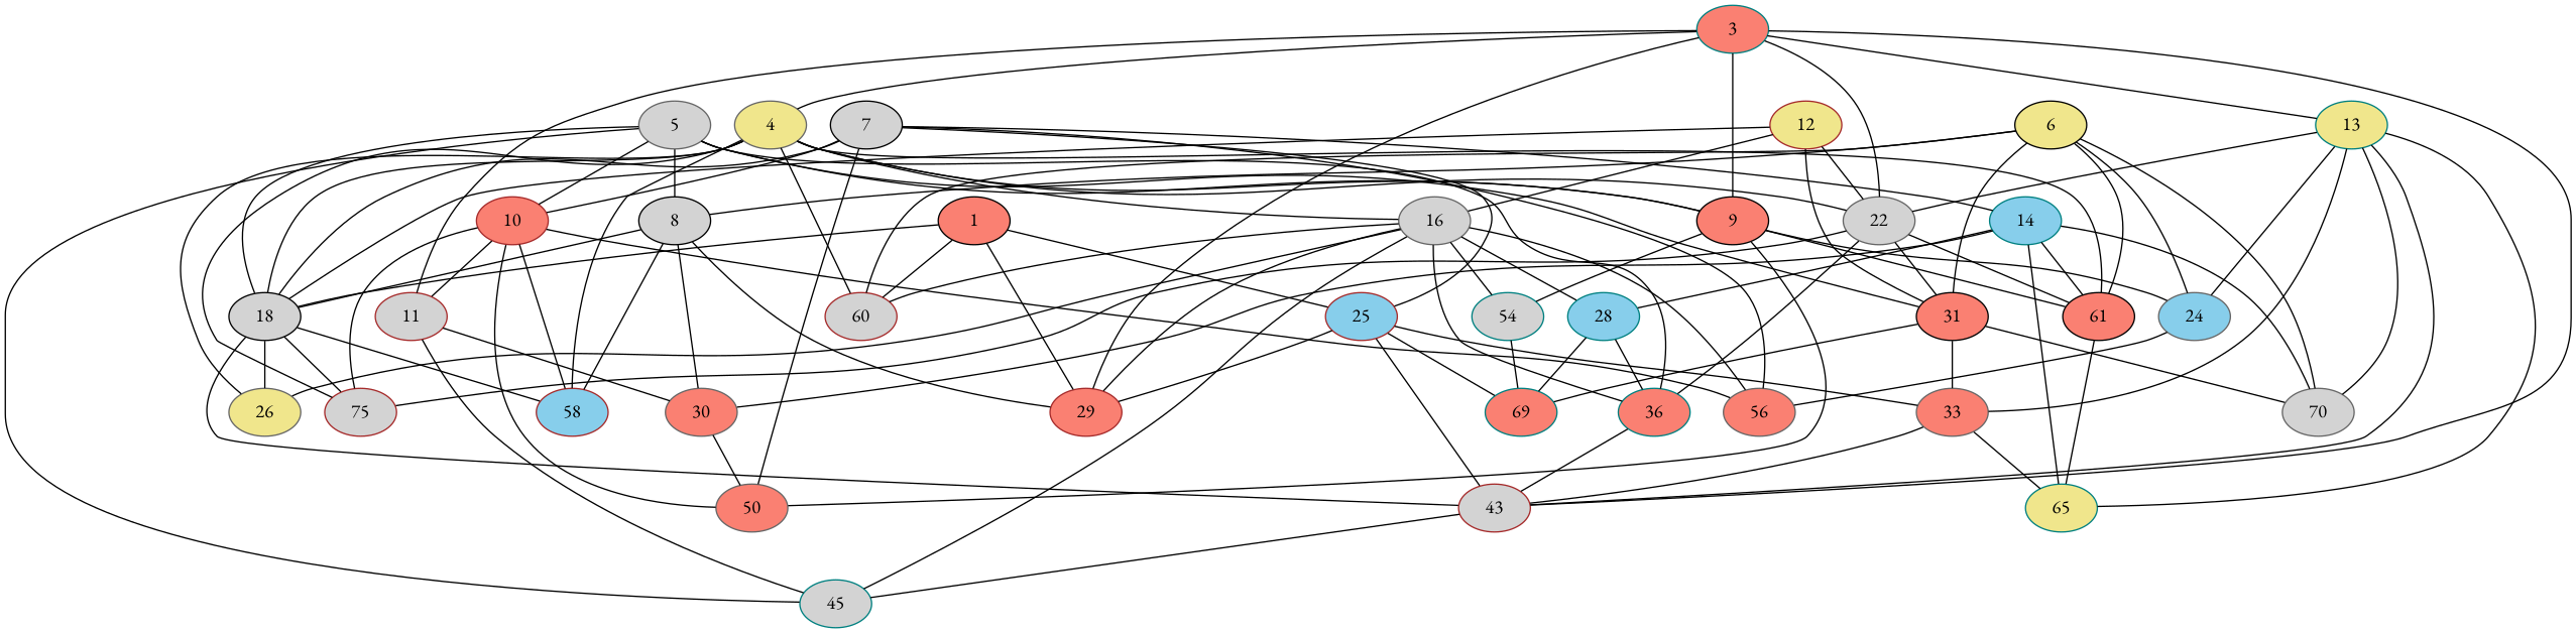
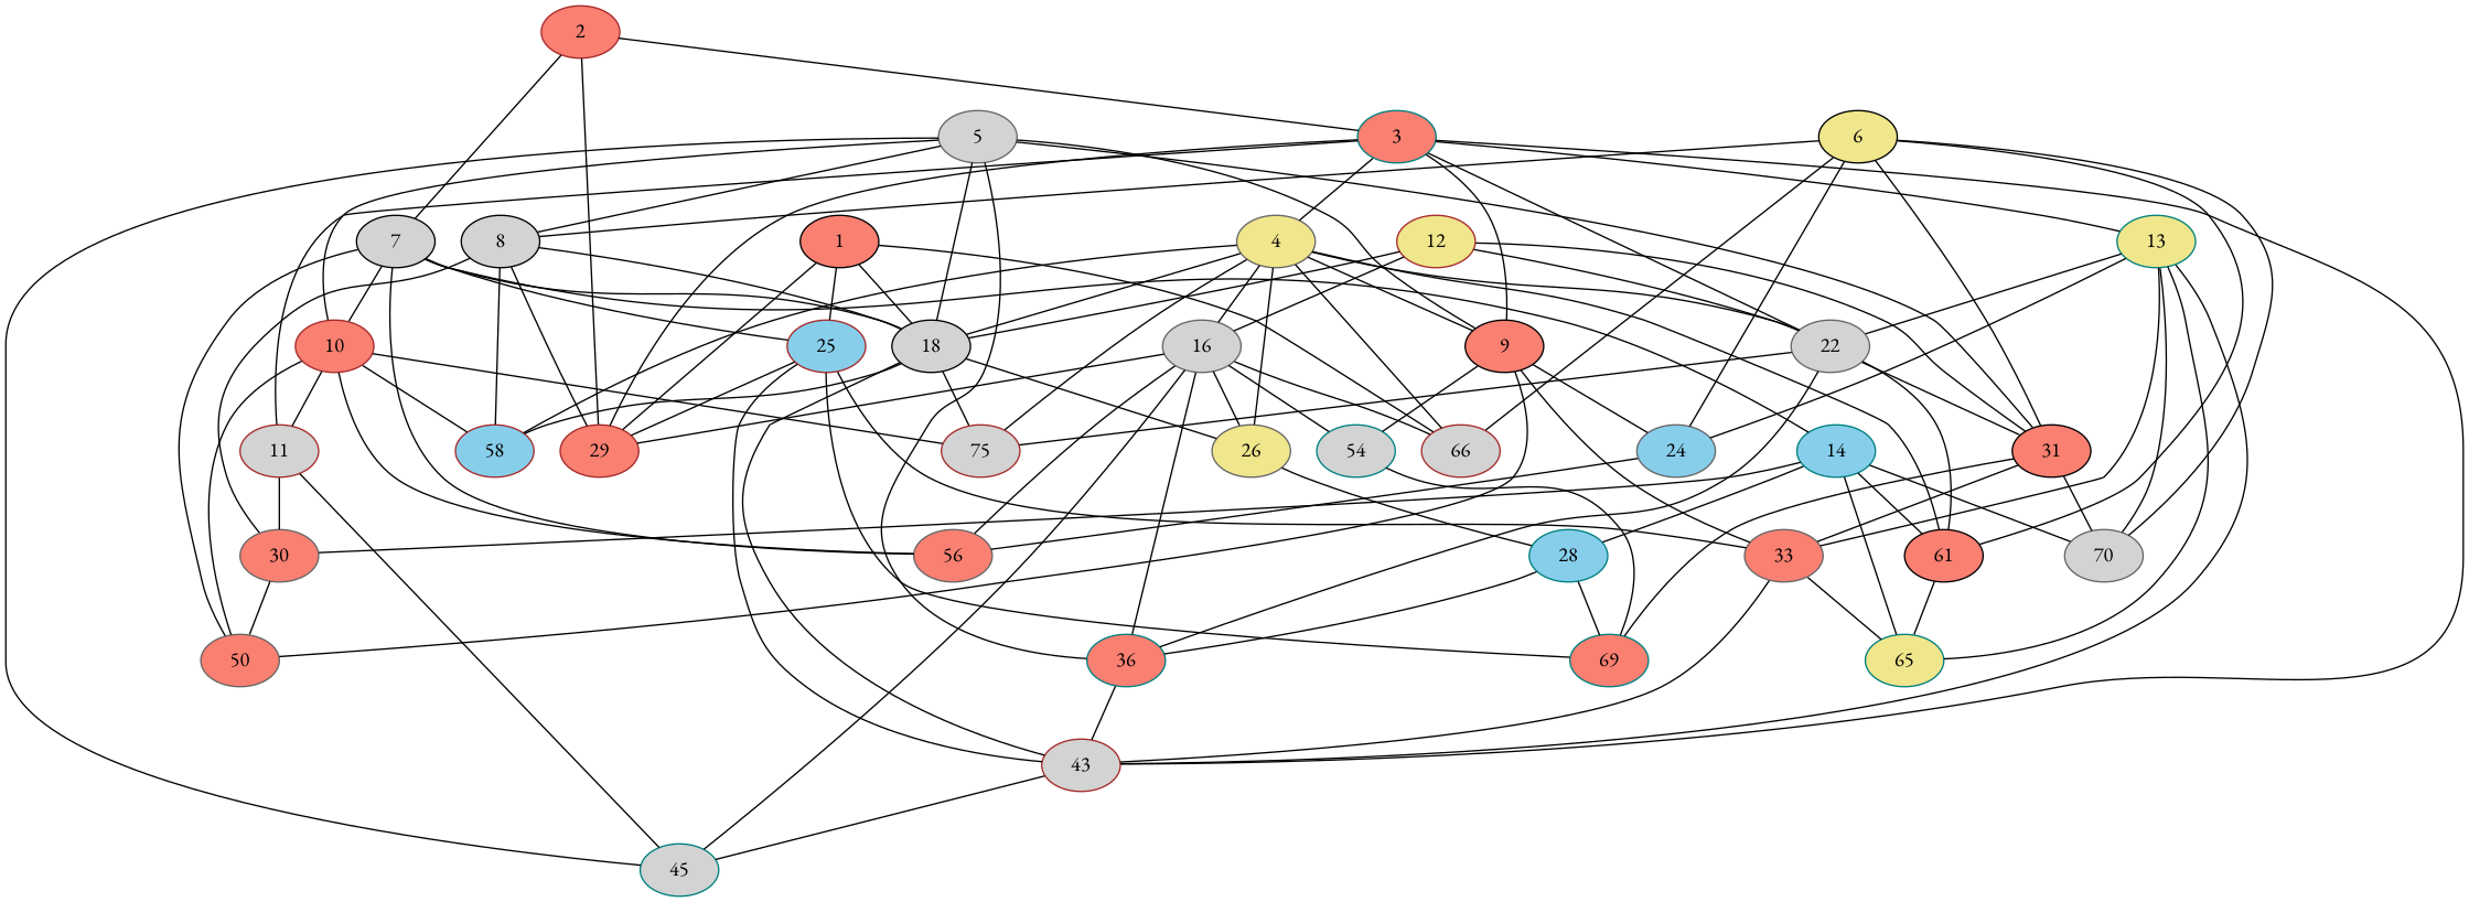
  graph {
    fontname="EB Garamond"
    node [color=gray40 fillcolor=salmon fontname="EB Garamond" style=filled]
    edge [fontname="EB Garamond"]
    18 [color=black fillcolor=lightgrey super="+40+55"]
    43 [color=brown fillcolor=lightgrey super="+67+57"]
    26 [fillcolor=khaki]
    58 [color=brown fillcolor=skyblue]
    75 [color=brown fillcolor=lightgrey]
    1 [color=black]
    25 [color=brown fillcolor=skyblue super="+35+73"]
    29 [color=brown super="+63"]
-   66 [color=brown fillcolor=lightgrey label=60]
+   66 [color=brown fillcolor=lightgrey]
    33 [super="+68+62+34"]
    69 [color=teal]
    3 [color=teal super="+23+78"]
    4 [fillcolor=khaki super="+20+21"]
    9 [color=black super="+39"]
    11 [color=brown fillcolor=lightgrey]
    13 [color=teal fillcolor=khaki super="+44"]
    22 [fillcolor=lightgrey super="+76+49"]
+   2 [color=brown]
    7 [color=black fillcolor=lightgrey super="+38+46"]
    10 [color=brown super="+42+15"]
    14 [color=teal fillcolor=skyblue super="+48"]
    50
    56
    16 [fillcolor=lightgrey super="+27+32"]
    61 [color=black]
    24 [fillcolor=skyblue]
    54 [color=teal fillcolor=lightgrey]
    45 [color=teal fillcolor=lightgrey]
    30
    70 [fillcolor=lightgrey]
    65 [color=teal fillcolor=khaki]
    31 [color=black super="+53+60"]
    36 [color=teal super="+37"]
    28 [color=teal fillcolor=skyblue]
    5 [fillcolor=lightgrey super="+52+71"]
    8 [color=black fillcolor=lightgrey super="+19"]
    6 [color=black fillcolor=khaki super="+64"]
    12 [color=brown fillcolor=khaki]
    18 -- 43
    18 -- 26
    18 -- 58
    18 -- 75
    43 -- 45
-   16 -- 28
+   26 -- 28
    1 -- 18
    1 -- 25
    1 -- 29
    1 -- 66
    25 -- 43 [weight=2]
    25 -- 29
    25 -- 33 [weight=2]
    25 -- 69
    33 -- 43
    33 -- 65
    3 -- 43
    3 -- 29
    3 -- 4
    3 -- 9
    3 -- 11
    3 -- 13
    3 -- 22
    4 -- 18
    4 -- 26
    4 -- 58
    4 -- 75
    4 -- 66
    4 -- 9
    4 -- 22
    4 -- 16
    4 -- 61
-   9 -- 61 [weight=2]
+   9 -- 33 [weight=2]
    9 -- 50
    9 -- 24
    9 -- 54
    11 -- 45
    11 -- 30
    13 -- 43
    13 -- 33
    13 -- 22
    13 -- 24
    13 -- 70
    13 -- 65
    22 -- 75
    22 -- 61
    22 -- 31
    22 -- 36
+   2 -- 29
+   2 -- 3
+   2 -- 7
    7 -- 18
    7 -- 25
    7 -- 10 [weight=2]
    7 -- 14
    7 -- 50
    7 -- 56
    10 -- 58
    10 -- 75
    10 -- 11
    10 -- 50
    10 -- 56
    14 -- 61
    14 -- 30
    14 -- 70
    14 -- 65
    14 -- 28
    16 -- 26
    16 -- 29
    16 -- 66
    16 -- 56
    16 -- 54 [weight=2]
    16 -- 45
    16 -- 36
    61 -- 65
    24 -- 56
    54 -- 69
    30 -- 50
    31 -- 33 [weight=3]
    31 -- 69
    31 -- 70
    36 -- 43
    28 -- 69
    28 -- 36
    5 -- 18
    5 -- 9
    5 -- 10
    5 -- 45
    5 -- 31
    5 -- 36 [weight=2]
    5 -- 8
    8 -- 18
    8 -- 58
    8 -- 29
    8 -- 30
    6 -- 66
    6 -- 61
    6 -- 24
    6 -- 70
    6 -- 31
    6 -- 8
    12 -- 18
    12 -- 22
    12 -- 16
    12 -- 31
  }
